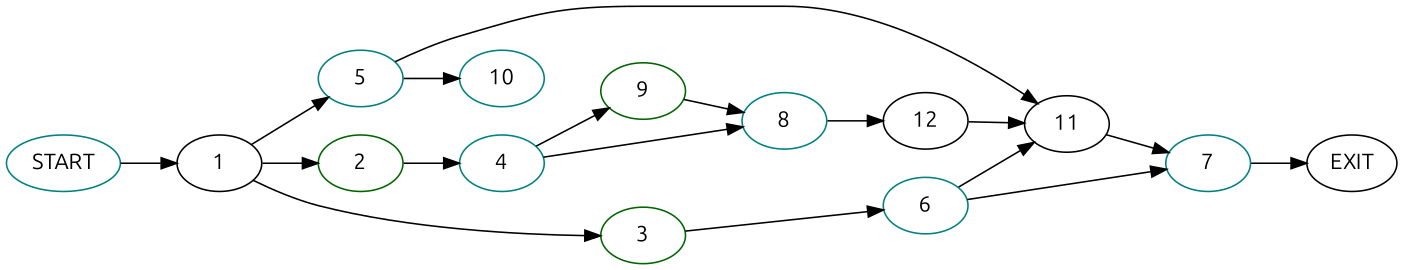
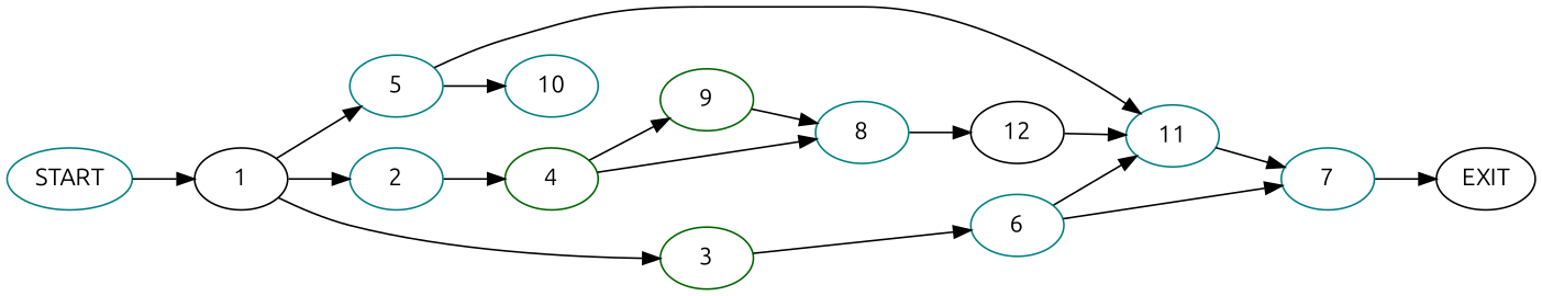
  digraph {
    fontname=Ubuntu
    rankdir=LR
    node [color=teal fontname=Ubuntu]
    edge [fontname=Ubuntu]
    n1 [label=START]
    1 [color=black]
-   2 [color=darkgreen]
+   2
    3 [color=darkgreen]
    5
    n6 [color=black label=EXIT]
-   4
+   4 [color=darkgreen]
    6
    8
    9 [color=darkgreen]
    10
-   11 [color=black]
+   11
    7
    12 [color=black]
    n1 -> 1
    1 -> 2
    1 -> 3
    1 -> 5
    2 -> 4
    3 -> 6
    5 -> 10
    5 -> 11
    4 -> 8
    4 -> 9
    6 -> 11
    6 -> 7
    8 -> 12
    9 -> 8
    11 -> 7
    7 -> n6
    12 -> 11
  }
